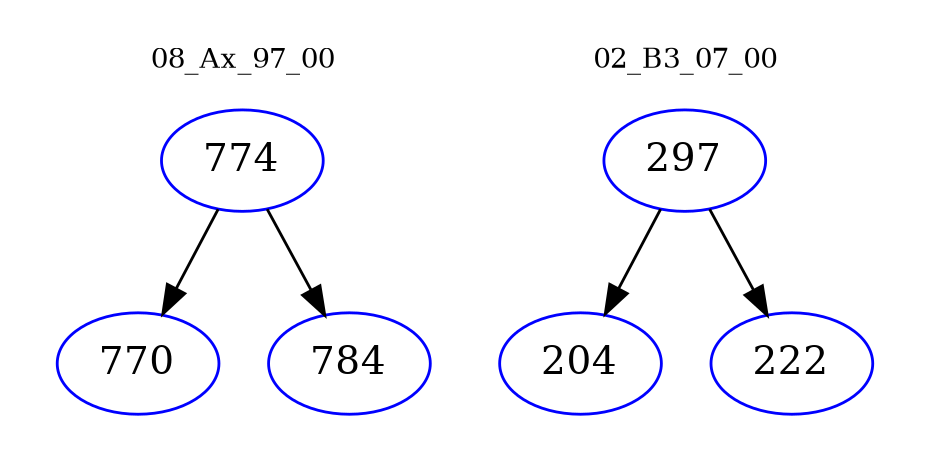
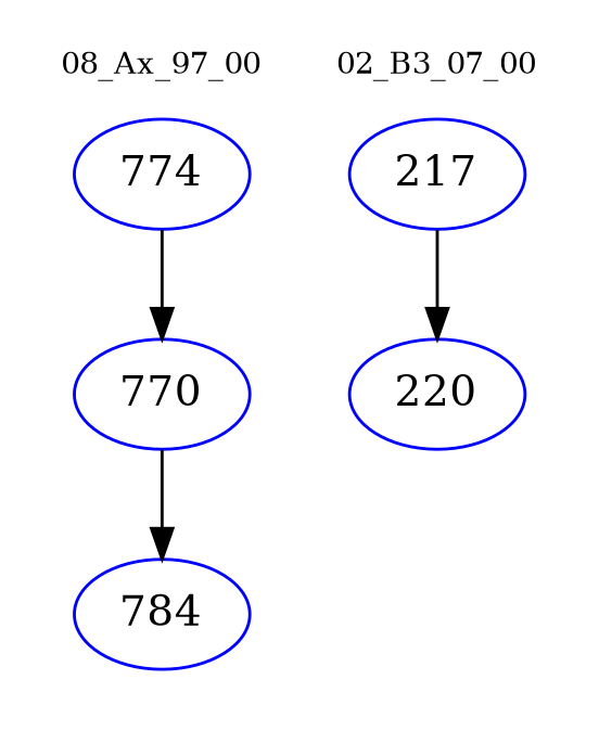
  digraph {
    fontname="DejaVu Serif"
    node [color=blue fontname="DejaVu Serif"]
    edge [color=black fontname="DejaVu Serif"]
    n1 [label=774]
    n2 [label=770]
    n3 [label=784]
-   n4 [label=297]
-   n5 [label=204]
-   n6 [label=222]
+   n4 [label=217]
+   n6 [label=220]
    subgraph cluster_1 {
      color=white
      fontsize=10
      label="08_Ax_97_00"
      n1
      n2
      n3
    }
    subgraph cluster_2 {
      color=white
      fontsize=10
      label="02_B3_07_00"
      n4
-     n5
      n6
    }
    n1 -> n2
-   n1 -> n3
-   n4 -> n5
+   n2 -> n3
    n4 -> n6
  }
